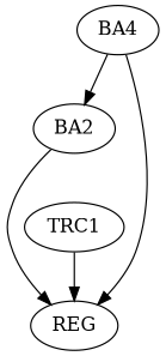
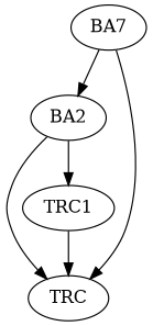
  strict digraph {
    n1 [label=BA2]
-   n2 [label=REG]
+   n2 [label=TRC]
    n3 [label=TRC1]
-   n4 [label=BA4]
+   n4 [label=BA7]
    n1 -> n2
+   n1 -> n3
    n3 -> n2
    n4 -> n1
    n4 -> n2
  }
